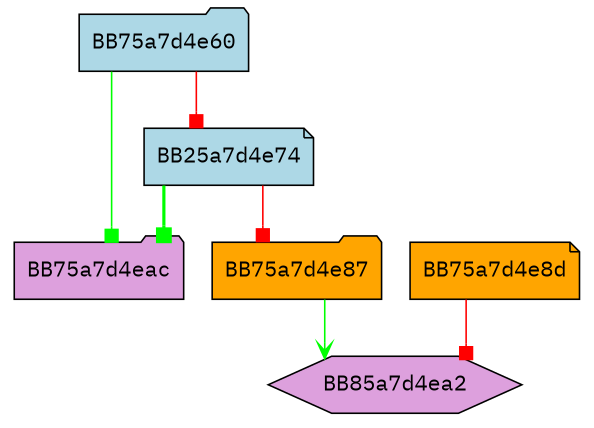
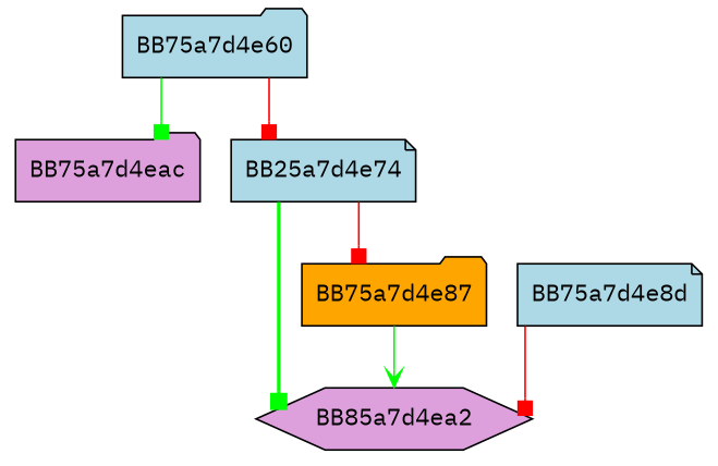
  digraph {
    fontname="IBM Plex Mono"
    splines=ortho
    node [fillcolor=plum fontname="IBM Plex Mono" shape=folder style=filled]
    edge [arrowhead=box color=green fontname="IBM Plex Mono" style=solid]
    BB75a7d4eac
    BB75a7d4e60 [fillcolor=lightblue]
    n3 [fillcolor=lightblue label=BB25a7d4e74 shape=note]
    n4 [label=BB85a7d4ea2 shape=hexagon]
    BB75a7d4e87 [fillcolor=orange]
-   BB75a7d4e8d [fillcolor=orange shape=note]
+   BB75a7d4e8d [fillcolor=lightblue shape=note]
    BB75a7d4e60 -> BB75a7d4eac
    BB75a7d4e60 -> n3 [color=red]
-   n3 -> BB75a7d4eac [style=bold]
+   n3 -> n4 [style=bold]
    n3 -> BB75a7d4e87 [color=red]
    BB75a7d4e87 -> n4 [arrowhead=vee]
    BB75a7d4e8d -> n4 [color=red]
  }
